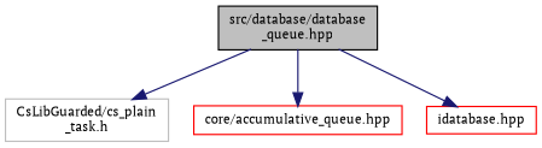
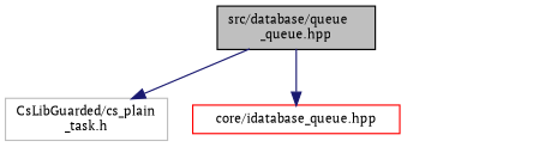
  digraph {
    fontname="PT Serif"
    node [color=red fillcolor=white fontname="PT Serif" fontsize=10 shape=record style=filled]
    edge [color=midnightblue fontname="PT Serif" fontsize=10 labelfontname=Helvetica labelfontsize=10 style=solid]
-   n1 [color=black fillcolor=grey75 fontcolor=black height=0.2 label="src/database/database\l_queue.hpp" width=0.4]
+   n1 [color=black fillcolor=grey75 fontcolor=black height=0.2 label="src/database/queue\l_queue.hpp" width=0.4]
    n2 [color=grey75 height=0.2 label="CsLibGuarded/cs_plain\l_task.h" width=0.4]
-   n3 [height=0.2 label="core/accumulative_queue.hpp" width=0.4]
-   n4 [height=0.2 label="idatabase.hpp" width=0.4]
+   n3 [height=0.2 label="core/idatabase_queue.hpp" width=0.4]
    n1 -> n2
    n1 -> n3
-   n1 -> n4
  }
